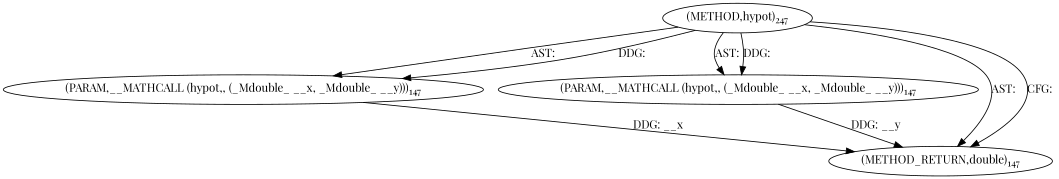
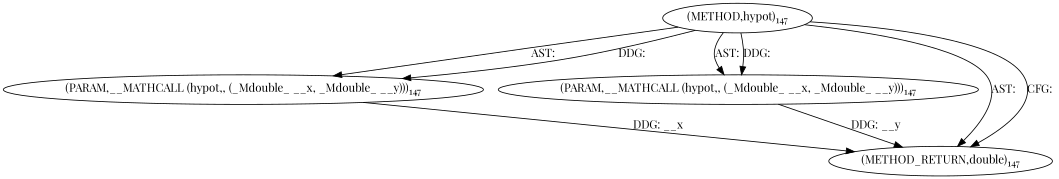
  digraph {
    fontname="Playfair Display"
    node [fontname="Playfair Display"]
    edge [fontname="Playfair Display"]
-   n1 [label=<(METHOD,hypot)<SUB>247</SUB>>]
+   n1 [label=<(METHOD,hypot)<SUB>147</SUB>>]
    n2 [label=<(PARAM,__MATHCALL (hypot,, (_Mdouble_ __x, _Mdouble_ __y)))<SUB>147</SUB>>]
    n3 [label=<(PARAM,__MATHCALL (hypot,, (_Mdouble_ __x, _Mdouble_ __y)))<SUB>147</SUB>>]
    n4 [label=<(METHOD_RETURN,double)<SUB>147</SUB>>]
    n1 -> n2 [label="AST: "]
    n1 -> n2 [label="DDG: "]
    n1 -> n3 [label="AST: "]
    n1 -> n3 [label="DDG: "]
    n1 -> n4 [label="AST: "]
    n1 -> n4 [label="CFG: "]
    n2 -> n4 [label="DDG: __x"]
    n3 -> n4 [label="DDG: __y"]
  }
